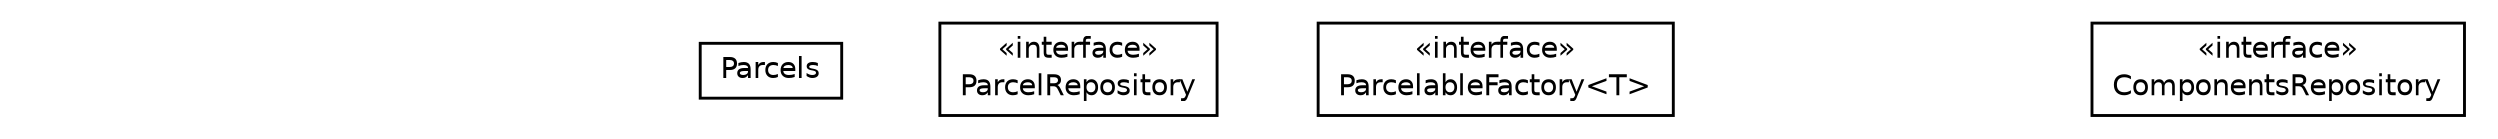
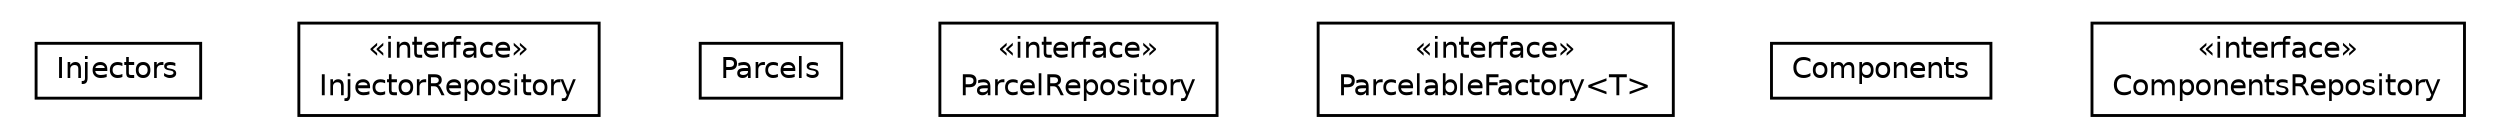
  digraph {
    nodesep=0.25
    ranksep=0.5
    node [fontcolor=black fontname=Helvetica fontsize=10.0 shape=plaintext]
+   n1 [label=<<table title="org.androidtransfuse.Injectors" border="0" cellborder="1" cellspacing="0" cellpadding="2" port="p" href="./Injectors.html"> 		<tr><td><table border="0" cellspacing="0" cellpadding="1"> <tr><td align="center" balign="center"> Injectors </td></tr> 		</table></td></tr> 		</table>>]
+   n2 [label=<<table title="org.androidtransfuse.Injectors.InjectorRepository" border="0" cellborder="1" cellspacing="0" cellpadding="2" port="p" href="./Injectors.InjectorRepository.html"> 		<tr><td><table border="0" cellspacing="0" cellpadding="1"> <tr><td align="center" balign="center"> &#171;interface&#187; </td></tr> <tr><td align="center" balign="center"> InjectorRepository </td></tr> 		</table></td></tr> 		</table>>]
    n3 [label=<<table title="org.androidtransfuse.Parcels" border="0" cellborder="1" cellspacing="0" cellpadding="2" port="p" href="./Parcels.html"> 		<tr><td><table border="0" cellspacing="0" cellpadding="1"> <tr><td align="center" balign="center"> Parcels </td></tr> 		</table></td></tr> 		</table>>]
    n4 [label=<<table title="org.androidtransfuse.Parcels.ParcelRepository" border="0" cellborder="1" cellspacing="0" cellpadding="2" port="p" href="./Parcels.ParcelRepository.html"> 		<tr><td><table border="0" cellspacing="0" cellpadding="1"> <tr><td align="center" balign="center"> &#171;interface&#187; </td></tr> <tr><td align="center" balign="center"> ParcelRepository </td></tr> 		</table></td></tr> 		</table>>]
    n5 [label=<<table title="org.androidtransfuse.Parcels.ParcelableFactory" border="0" cellborder="1" cellspacing="0" cellpadding="2" port="p" href="./Parcels.ParcelableFactory.html"> 		<tr><td><table border="0" cellspacing="0" cellpadding="1"> <tr><td align="center" balign="center"> &#171;interface&#187; </td></tr> <tr><td align="center" balign="center"> ParcelableFactory&lt;T&gt; </td></tr> 		</table></td></tr> 		</table>>]
+   n6 [label=<<table title="org.androidtransfuse.Components" border="0" cellborder="1" cellspacing="0" cellpadding="2" port="p" href="./Components.html"> 		<tr><td><table border="0" cellspacing="0" cellpadding="1"> <tr><td align="center" balign="center"> Components </td></tr> 		</table></td></tr> 		</table>>]
    n7 [label=<<table title="org.androidtransfuse.Components.ComponentsRepository" border="0" cellborder="1" cellspacing="0" cellpadding="2" port="p" href="./Components.ComponentsRepository.html"> 		<tr><td><table border="0" cellspacing="0" cellpadding="1"> <tr><td align="center" balign="center"> &#171;interface&#187; </td></tr> <tr><td align="center" balign="center"> ComponentsRepository </td></tr> 		</table></td></tr> 		</table>>]
  }
